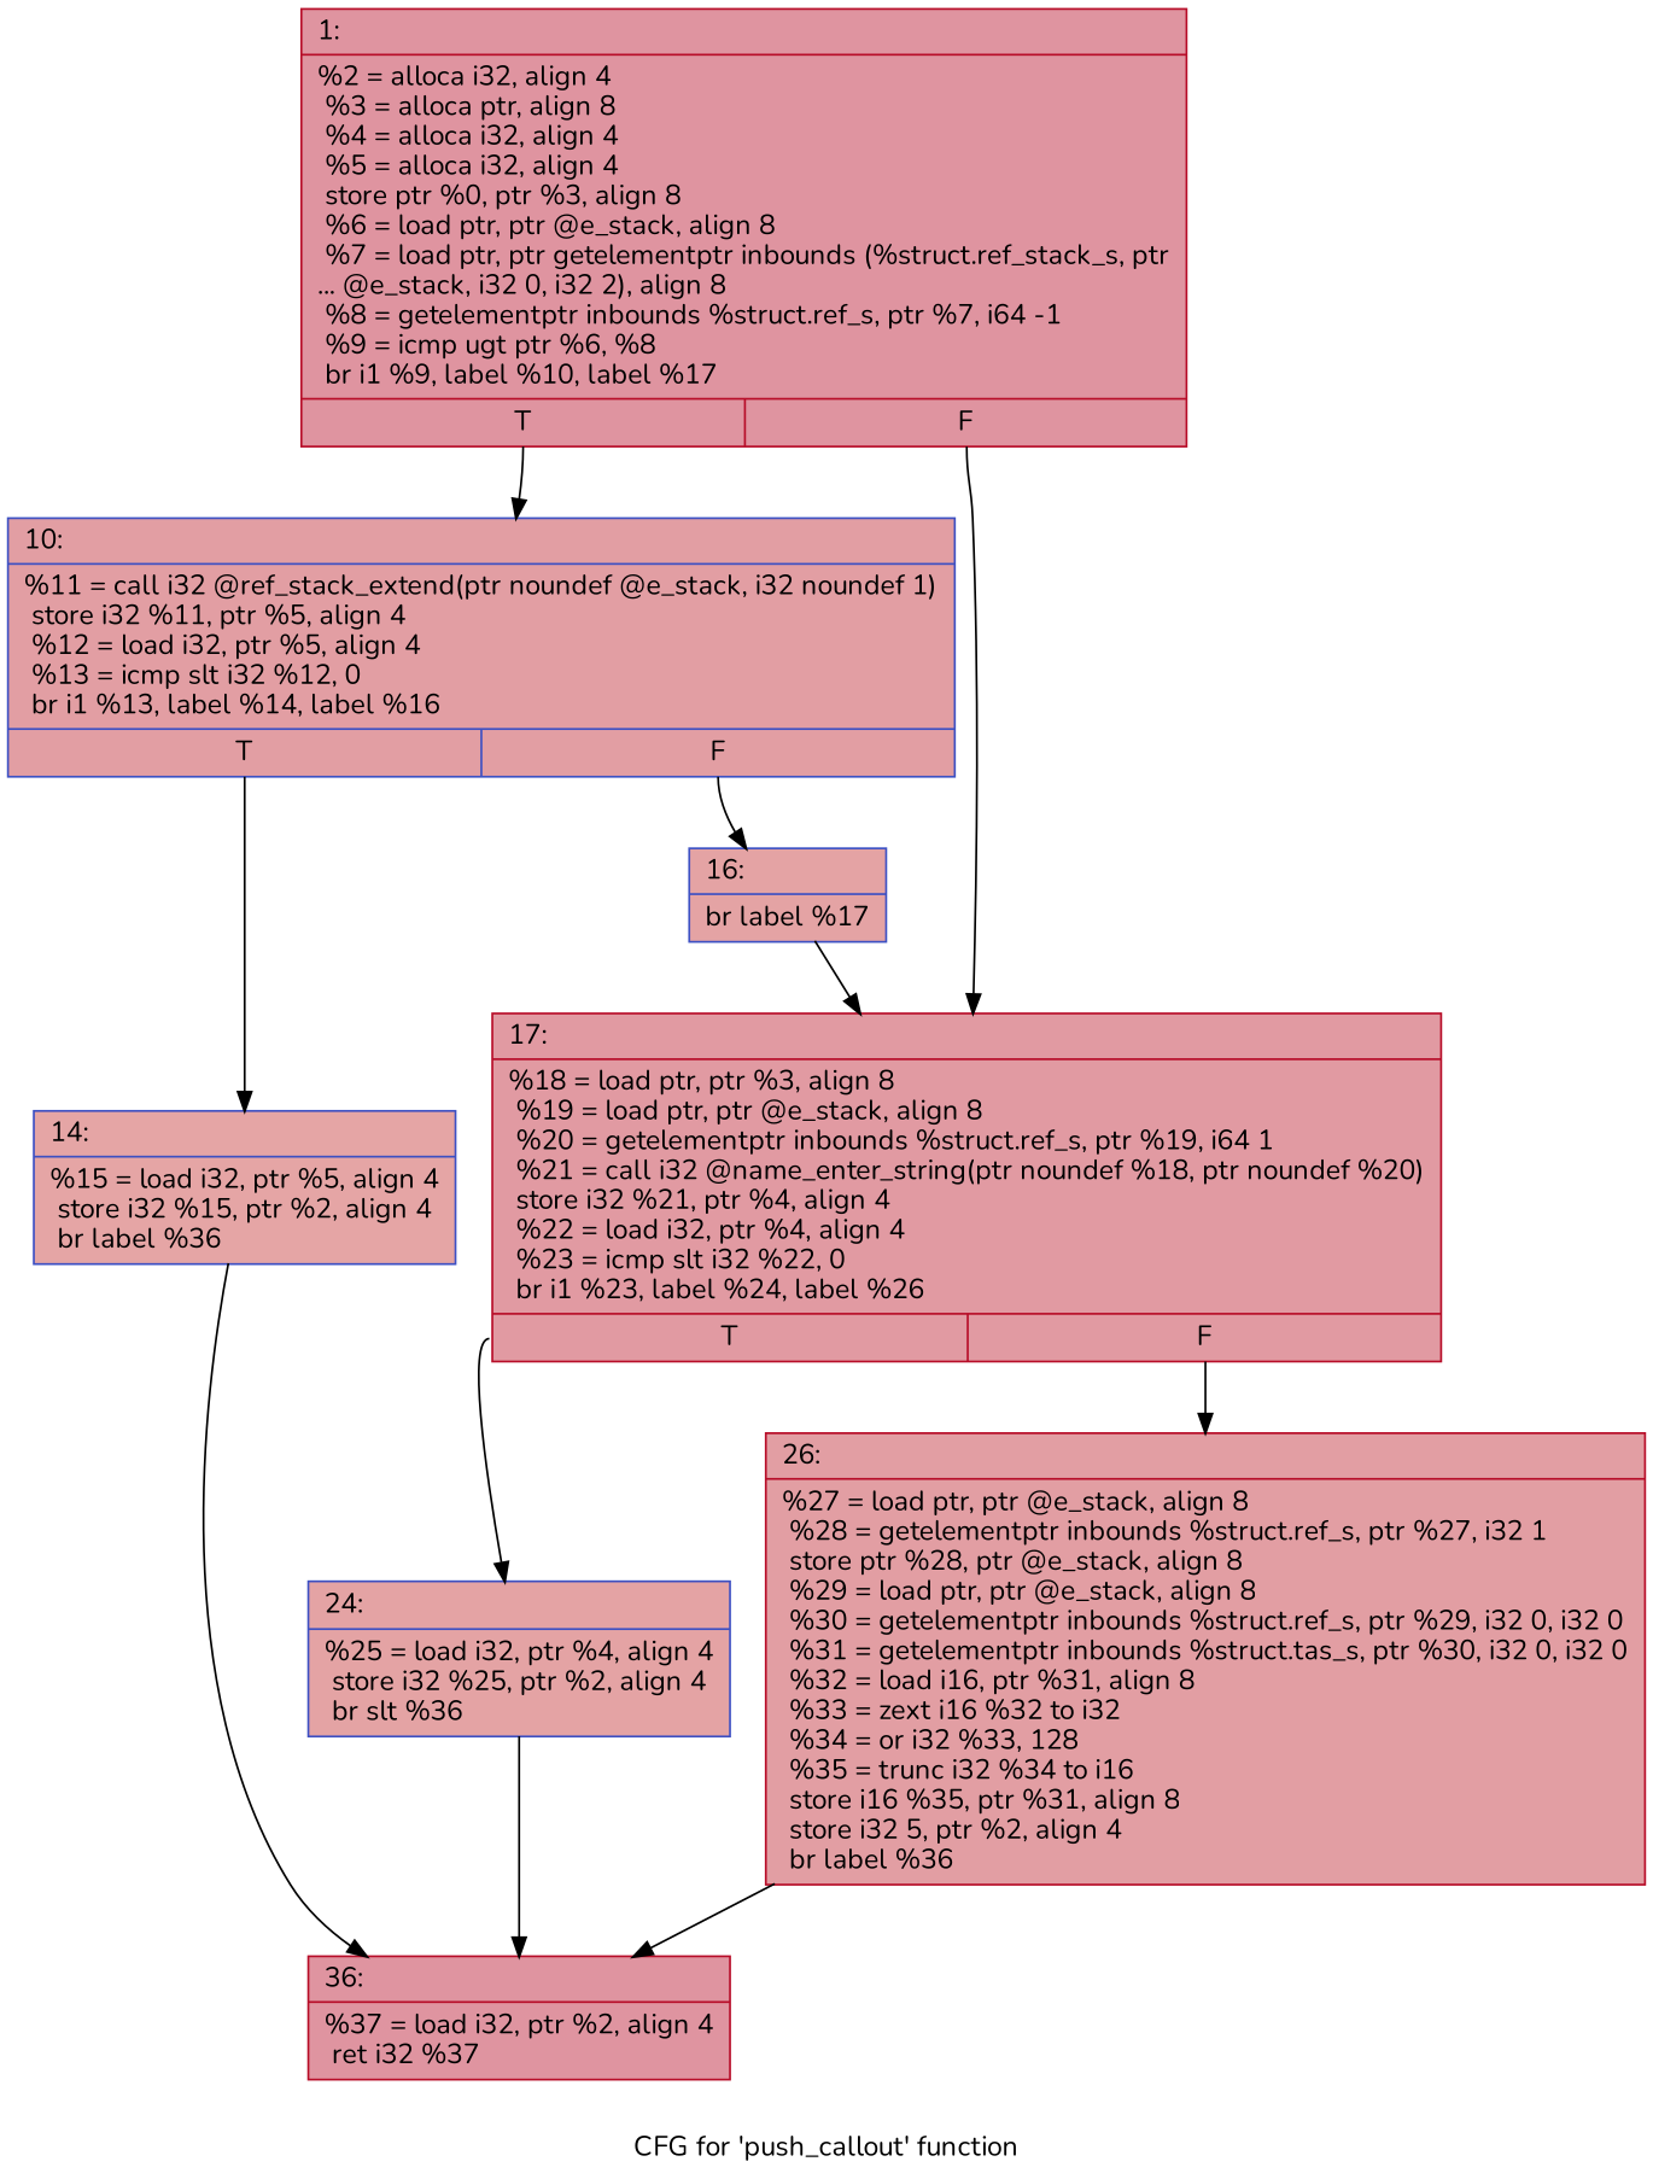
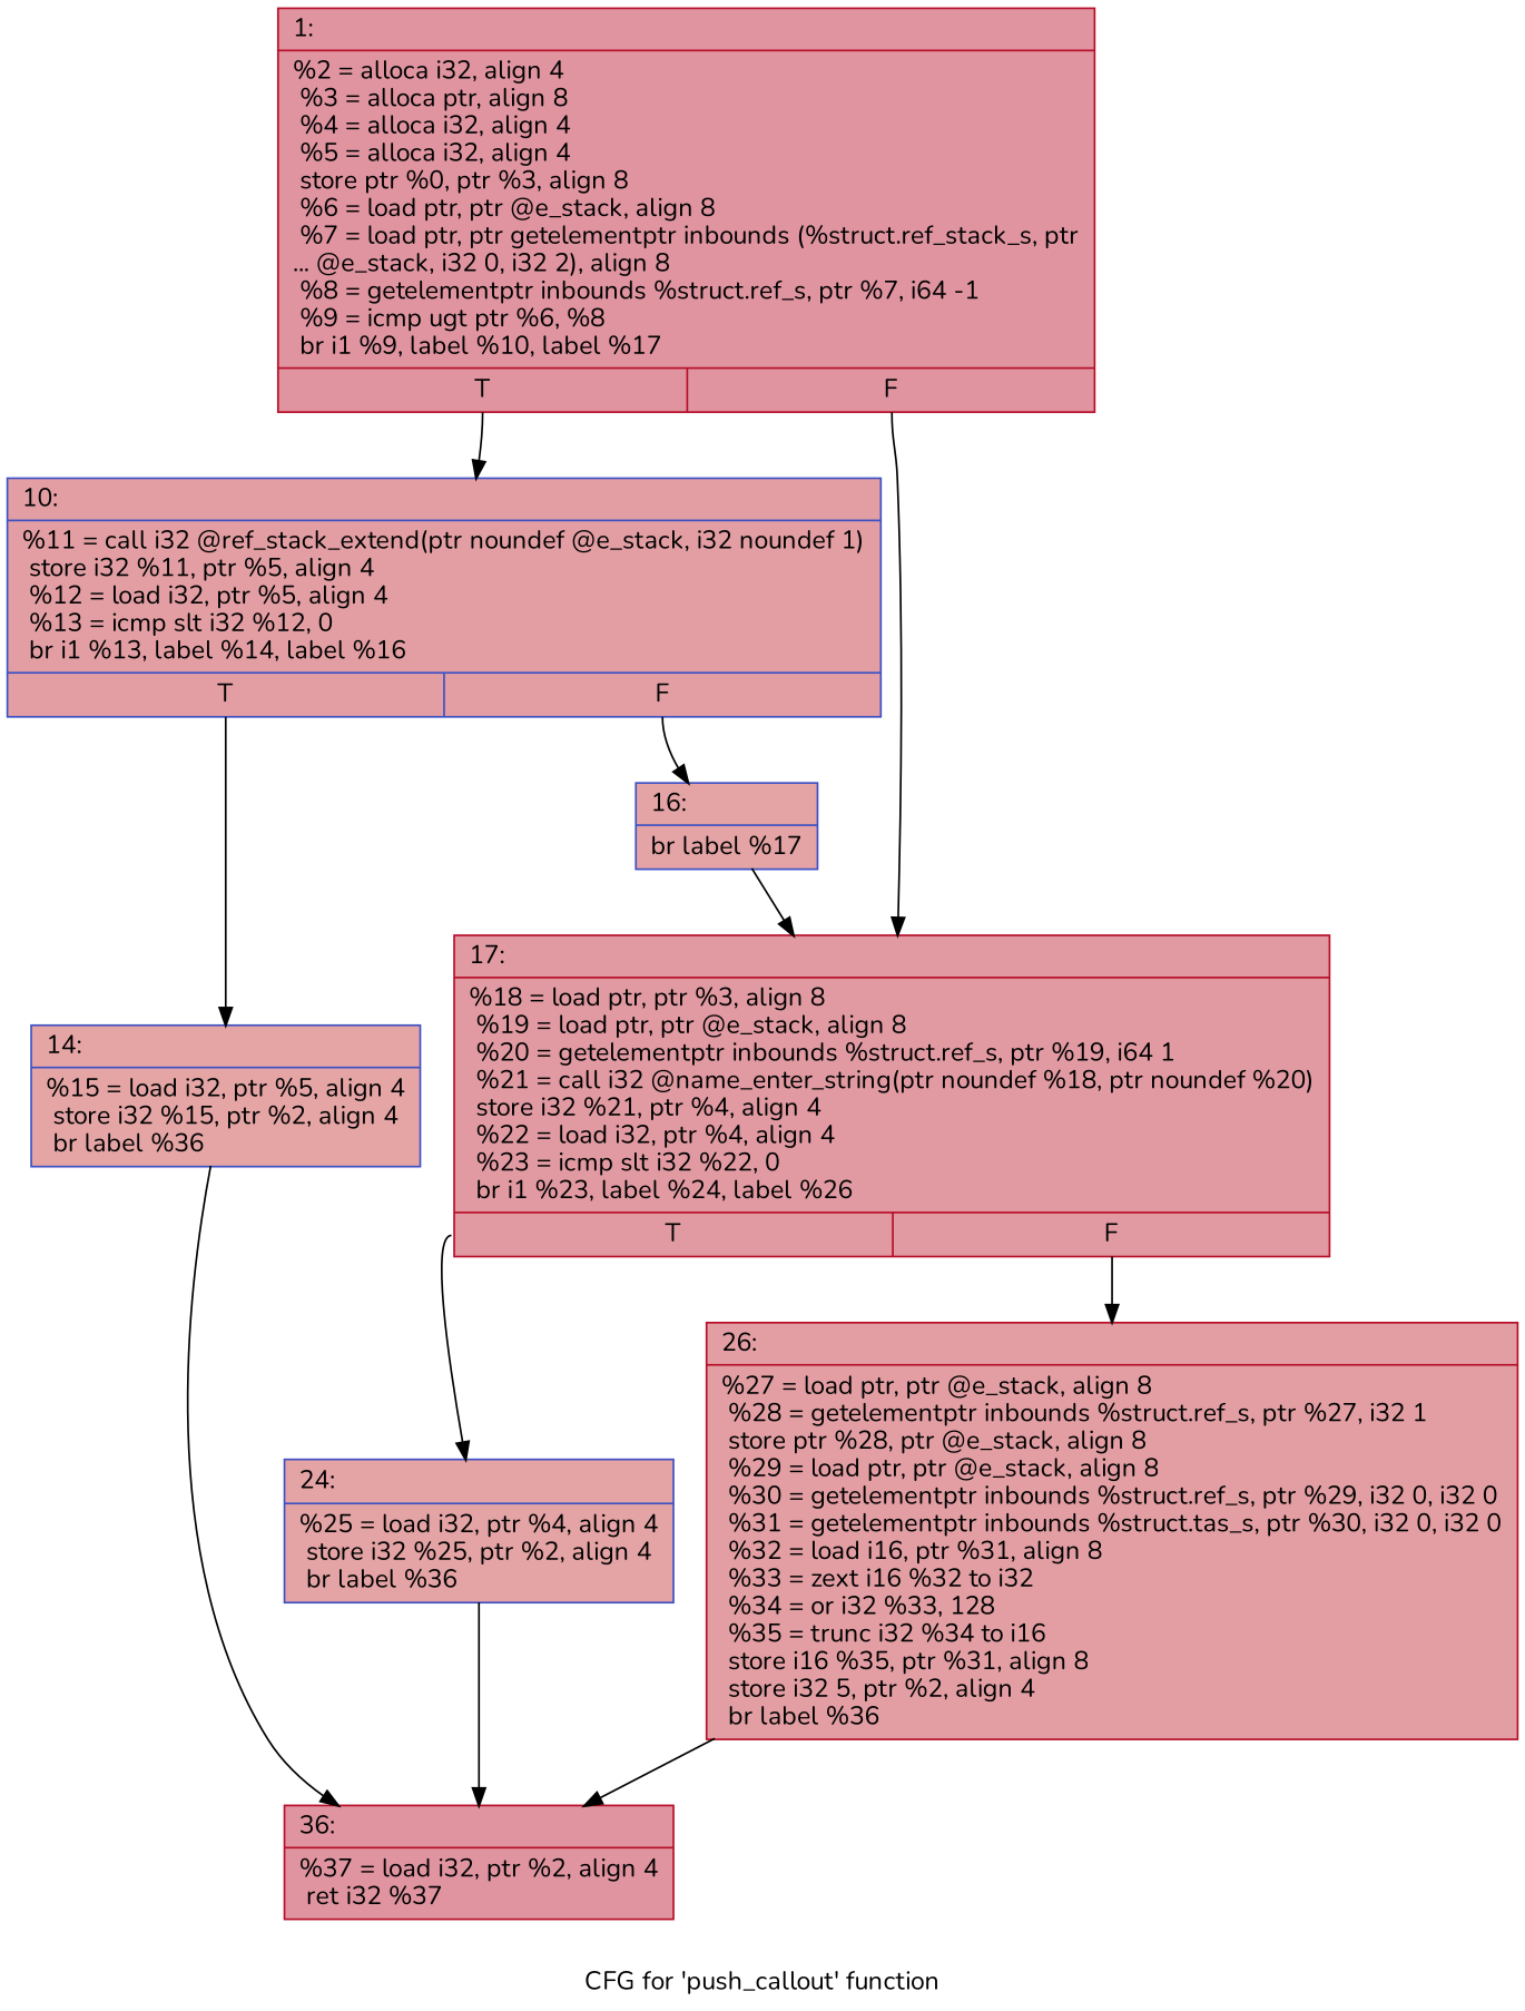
  digraph {
    label="CFG for 'push_callout' function"
    fontname=Nunito
    node [color="#b70d28ff" fillcolor="#b70d2870" fontname=Nunito shape=record style=filled]
    edge [fontname=Nunito]
    n1 [label="{1:\l|  %2 = alloca i32, align 4\l  %3 = alloca ptr, align 8\l  %4 = alloca i32, align 4\l  %5 = alloca i32, align 4\l  store ptr %0, ptr %3, align 8\l  %6 = load ptr, ptr @e_stack, align 8\l  %7 = load ptr, ptr getelementptr inbounds (%struct.ref_stack_s, ptr\l... @e_stack, i32 0, i32 2), align 8\l  %8 = getelementptr inbounds %struct.ref_s, ptr %7, i64 -1\l  %9 = icmp ugt ptr %6, %8\l  br i1 %9, label %10, label %17\l|{<s0>T|<s1>F}}"]
    n2 [color="#3d50c3ff" fillcolor="#be242e70" label="{10:\l|  %11 = call i32 @ref_stack_extend(ptr noundef @e_stack, i32 noundef 1)\l  store i32 %11, ptr %5, align 4\l  %12 = load i32, ptr %5, align 4\l  %13 = icmp slt i32 %12, 0\l  br i1 %13, label %14, label %16\l|{<s0>T|<s1>F}}"]
    n3 [fillcolor="#bb1b2c70" label="{17:\l|  %18 = load ptr, ptr %3, align 8\l  %19 = load ptr, ptr @e_stack, align 8\l  %20 = getelementptr inbounds %struct.ref_s, ptr %19, i64 1\l  %21 = call i32 @name_enter_string(ptr noundef %18, ptr noundef %20)\l  store i32 %21, ptr %4, align 4\l  %22 = load i32, ptr %4, align 4\l  %23 = icmp slt i32 %22, 0\l  br i1 %23, label %24, label %26\l|{<s0>T|<s1>F}}"]
    n4 [color="#3d50c3ff" fillcolor="#c5333470" label="{14:\l|  %15 = load i32, ptr %5, align 4\l  store i32 %15, ptr %2, align 4\l  br label %36\l}"]
    n5 [color="#3d50c3ff" fillcolor="#c32e3170" label="{16:\l|  br label %17\l}"]
-   n6 [color="#3d50c3ff" fillcolor="#c32e3170" label="{24:\l|  %25 = load i32, ptr %4, align 4\l  store i32 %25, ptr %2, align 4\l  br slt %36\l}"]
+   n6 [color="#3d50c3ff" fillcolor="#c32e3170" label="{24:\l|  %25 = load i32, ptr %4, align 4\l  store i32 %25, ptr %2, align 4\l  br label %36\l}"]
    n7 [fillcolor="#be242e70" label="{26:\l|  %27 = load ptr, ptr @e_stack, align 8\l  %28 = getelementptr inbounds %struct.ref_s, ptr %27, i32 1\l  store ptr %28, ptr @e_stack, align 8\l  %29 = load ptr, ptr @e_stack, align 8\l  %30 = getelementptr inbounds %struct.ref_s, ptr %29, i32 0, i32 0\l  %31 = getelementptr inbounds %struct.tas_s, ptr %30, i32 0, i32 0\l  %32 = load i16, ptr %31, align 8\l  %33 = zext i16 %32 to i32\l  %34 = or i32 %33, 128\l  %35 = trunc i32 %34 to i16\l  store i16 %35, ptr %31, align 8\l  store i32 5, ptr %2, align 4\l  br label %36\l}"]
    n8 [label="{36:\l|  %37 = load i32, ptr %2, align 4\l  ret i32 %37\l}"]
    n1 -> n2 [tailport=s0]
    n1 -> n3 [tailport=s1]
    n2 -> n4 [tailport=s0]
    n2 -> n5 [tailport=s1]
    n3 -> n6 [tailport=s0]
    n3 -> n7 [tailport=s1]
    n4 -> n8
    n5 -> n3
    n6 -> n8
    n7 -> n8
  }
